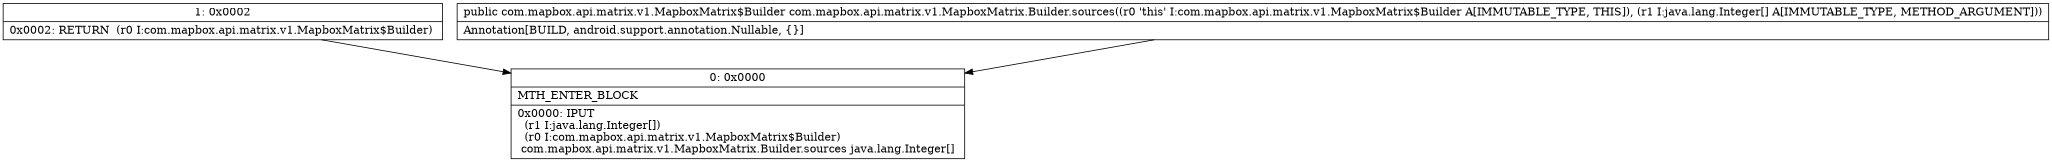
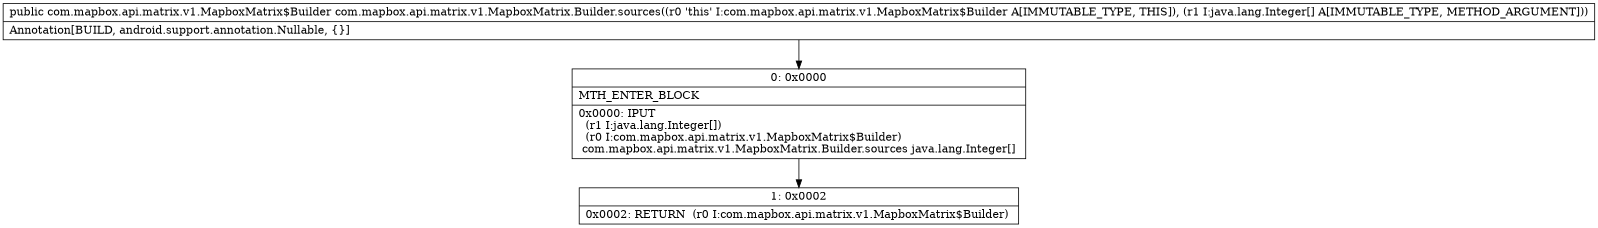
  digraph {
    node [shape=record]
    n1 [label="{0\:\ 0x0000|MTH_ENTER_BLOCK\l|0x0000: IPUT  \l  (r1 I:java.lang.Integer[])\l  (r0 I:com.mapbox.api.matrix.v1.MapboxMatrix$Builder)\l com.mapbox.api.matrix.v1.MapboxMatrix.Builder.sources java.lang.Integer[] \l}"]
    n2 [label="{1\:\ 0x0002|0x0002: RETURN  (r0 I:com.mapbox.api.matrix.v1.MapboxMatrix$Builder) \l}"]
    n3 [label="{public com.mapbox.api.matrix.v1.MapboxMatrix$Builder com.mapbox.api.matrix.v1.MapboxMatrix.Builder.sources((r0 'this' I:com.mapbox.api.matrix.v1.MapboxMatrix$Builder A[IMMUTABLE_TYPE, THIS]), (r1 I:java.lang.Integer[] A[IMMUTABLE_TYPE, METHOD_ARGUMENT]))  | Annotation[BUILD, android.support.annotation.Nullable, \{\}]\l}"]
-   n2 -> n1
+   n1 -> n2
    n3 -> n1
  }
